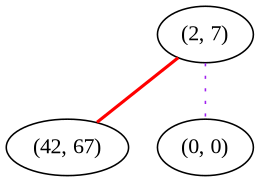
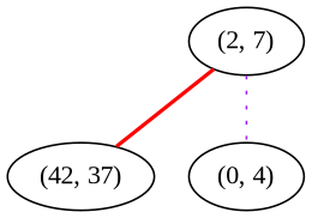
  graph {
    fontname="Liberation Serif"
    node [fontname="Liberation Serif"]
    edge [fontname="Liberation Serif"]
    "(2, 7)"
-   "(42, 37)" [label="(42, 67)"]
-   "(0, 0)"
+   "(42, 37)"
+   "(0, 0)" [label="(0, 4)"]
    "(2, 7)" -- "(42, 37)" [color=red style=bold weight=1]
    "(2, 7)" -- "(0, 0)" [color=purple style=dotted weight=4]
  }
